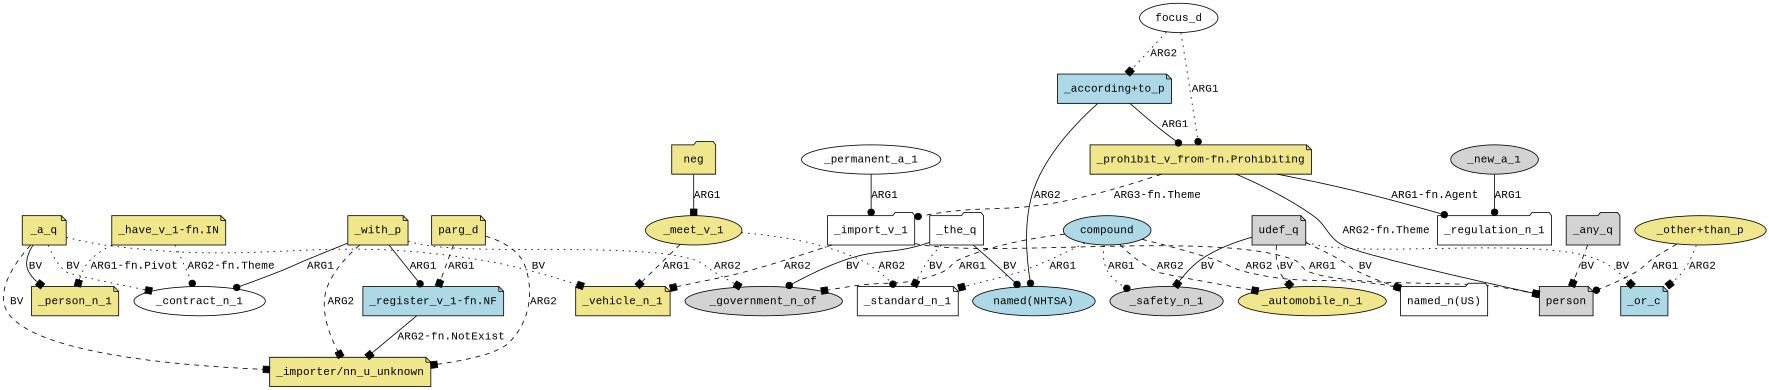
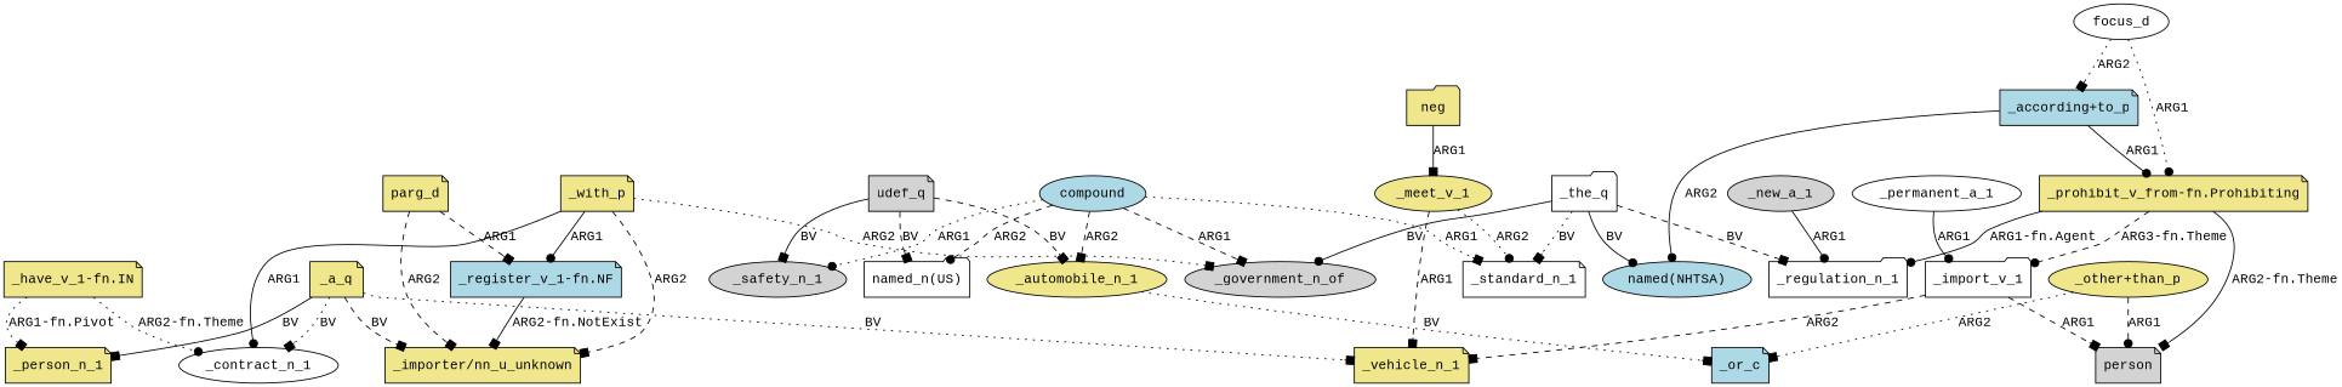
  digraph {
    fontname="Liberation Mono"
    node [fillcolor=khaki fontname="Liberation Mono" shape=note style=filled]
    edge [arrowhead=box fontname="Liberation Mono" style=dashed]
    _import_v_1 [fillcolor=white shape=folder]
    _vehicle_n_1
    person [fillcolor=lightgrey]
    "_other+than_p" [shape=ellipse]
    _or_c [fillcolor=lightblue]
    _a_q
    "_importer/nn_u_unknown"
    _person_n_1
    _contract_n_1 [fillcolor=white shape=ellipse]
    "_according+to_p" [fillcolor=lightblue]
    "_prohibit_v_from-fn.Prohibiting"
    "named(NHTSA)" [fillcolor=lightblue shape=ellipse]
    _regulation_n_1 [fillcolor=white shape=folder]
    udef_q [fillcolor=lightgrey]
    "named_n(US)" [fillcolor=white shape=folder]
    _safety_n_1 [fillcolor=lightgrey shape=ellipse]
    _automobile_n_1 [shape=ellipse]
    compound [fillcolor=lightblue shape=ellipse]
    _government_n_of [fillcolor=lightgrey shape=ellipse]
    _standard_n_1 [fillcolor=white]
    _new_a_1 [fillcolor=lightgrey shape=ellipse]
    _with_p
    "_register_v_1-fn.NF" [fillcolor=lightblue]
    _meet_v_1 [shape=ellipse]
    parg_d
    _the_q [fillcolor=white shape=folder]
    focus_d [fillcolor=white shape=ellipse]
    "_have_v_1-fn.IN"
    _permanent_a_1 [fillcolor=white shape=ellipse]
    neg [shape=folder]
-   _any_q [fillcolor=lightgrey shape=folder]
    _import_v_1 -> _vehicle_n_1 [label=ARG2]
    _import_v_1 -> person [label=ARG1]
    "_other+than_p" -> person [arrowhead=dot label=ARG1]
    "_other+than_p" -> _or_c [label=ARG2 style=dotted]
    _a_q -> _vehicle_n_1 [label=BV style=dotted]
    _a_q -> "_importer/nn_u_unknown" [label=BV]
    _a_q -> _person_n_1 [label=BV style=solid]
    _a_q -> _contract_n_1 [label=BV style=dotted]
    "_according+to_p" -> "_prohibit_v_from-fn.Prohibiting" [arrowhead=dot label=ARG1 style=solid]
    "_according+to_p" -> "named(NHTSA)" [arrowhead=dot label=ARG2 style=solid]
    "_prohibit_v_from-fn.Prohibiting" -> _import_v_1 [arrowhead=dot label="ARG3-fn.Theme"]
    "_prohibit_v_from-fn.Prohibiting" -> person [label="ARG2-fn.Theme" style=solid]
    "_prohibit_v_from-fn.Prohibiting" -> _regulation_n_1 [arrowhead=dot label="ARG1-fn.Agent" style=solid]
-   udef_q -> _or_c [label=BV style=dotted]
+   _automobile_n_1 -> _or_c [label=BV style=dotted]
    udef_q -> "named_n(US)" [label=BV]
    udef_q -> _safety_n_1 [label=BV style=solid]
    udef_q -> _automobile_n_1 [label=BV]
    compound -> "named_n(US)" [arrowhead=dot label=ARG2]
    compound -> _safety_n_1 [arrowhead=dot label=ARG1 style=dotted]
    compound -> _automobile_n_1 [label=ARG2]
    compound -> _government_n_of [label=ARG1]
    compound -> _standard_n_1 [label=ARG1 style=dotted]
    _new_a_1 -> _regulation_n_1 [arrowhead=dot label=ARG1 style=solid]
    _with_p -> "_importer/nn_u_unknown" [label=ARG2]
    _with_p -> _contract_n_1 [arrowhead=dot label=ARG1 style=solid]
    _with_p -> _government_n_of [label=ARG2 style=dotted]
    _with_p -> "_register_v_1-fn.NF" [arrowhead=dot label=ARG1 style=solid]
    "_register_v_1-fn.NF" -> "_importer/nn_u_unknown" [label="ARG2-fn.NotExist" style=solid]
    _meet_v_1 -> _vehicle_n_1 [label=ARG1]
    _meet_v_1 -> _standard_n_1 [arrowhead=dot label=ARG2 style=dotted]
    parg_d -> "_importer/nn_u_unknown" [label=ARG2]
    parg_d -> "_register_v_1-fn.NF" [label=ARG1]
    _the_q -> "named(NHTSA)" [arrowhead=dot label=BV style=solid]
+   _the_q -> _regulation_n_1 [label=BV]
    _the_q -> _government_n_of [arrowhead=dot label=BV style=solid]
    _the_q -> _standard_n_1 [label=BV style=dotted]
    focus_d -> "_according+to_p" [label=ARG2 style=dotted]
    focus_d -> "_prohibit_v_from-fn.Prohibiting" [arrowhead=dot label=ARG1 style=dotted]
    "_have_v_1-fn.IN" -> _person_n_1 [label="ARG1-fn.Pivot" style=dotted]
    "_have_v_1-fn.IN" -> _contract_n_1 [arrowhead=dot label="ARG2-fn.Theme" style=dotted]
    _permanent_a_1 -> _import_v_1 [arrowhead=dot label=ARG1 style=solid]
    neg -> _meet_v_1 [label=ARG1 style=solid]
-   _any_q -> person [label=BV]
  }
